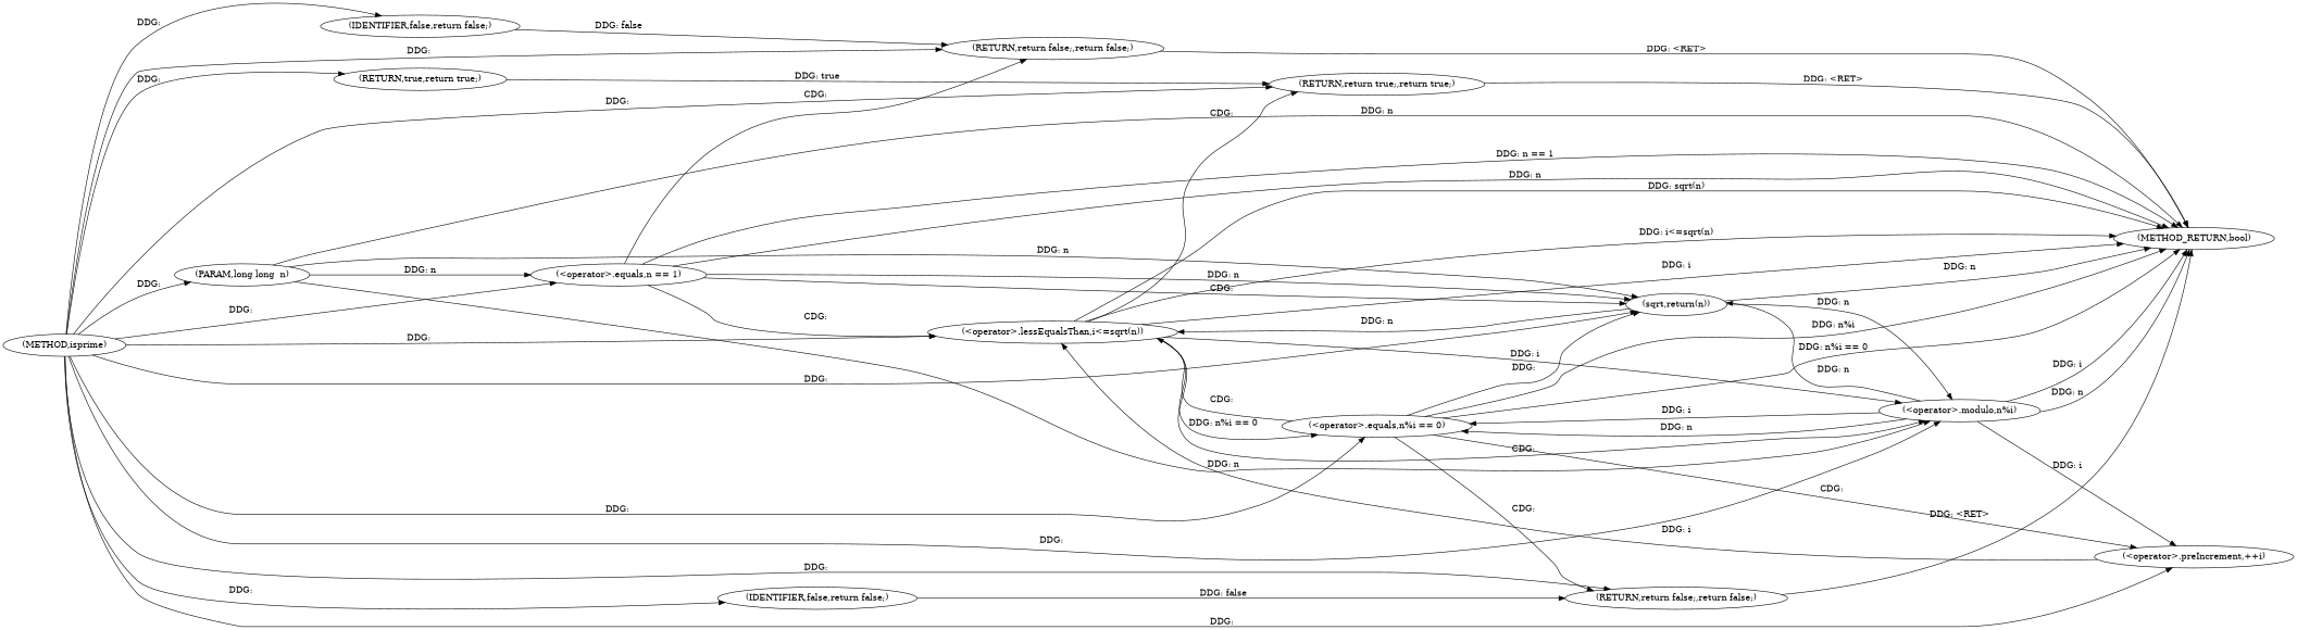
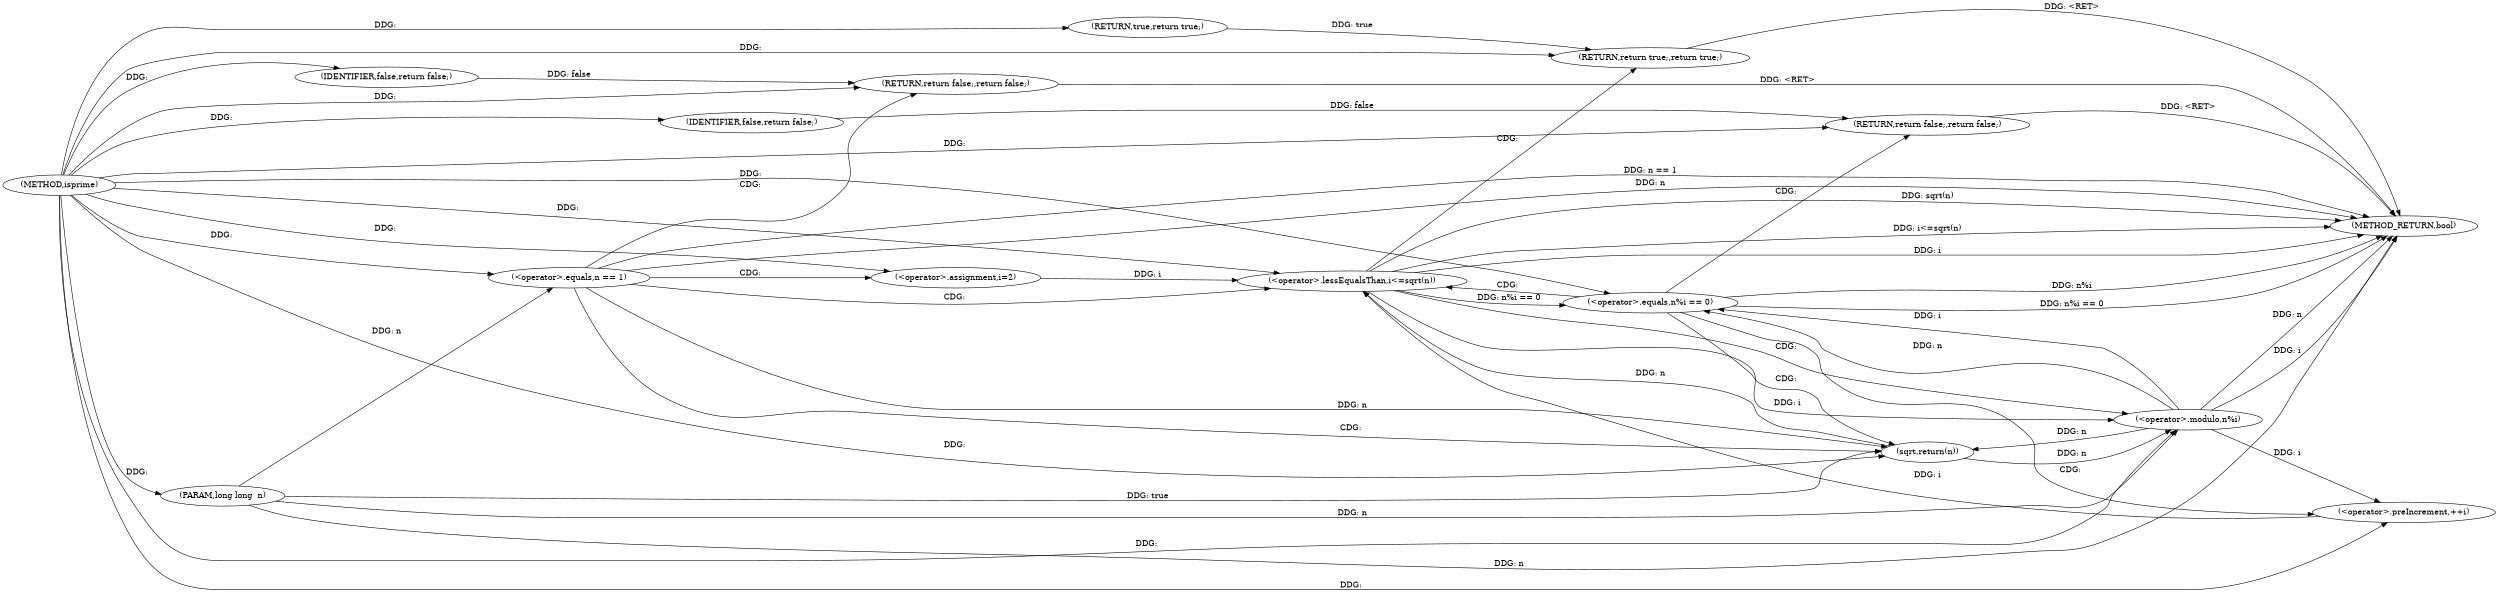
  digraph {
    rankdir=LR
    n1 [label="(METHOD,isprime)"]
    n2 [label="(PARAM,long long  n)"]
    n3 [label="(RETURN,return true;,return true;)"]
    n4 [label="(<operator>.equals,n == 1)"]
+   n5 [label="(<operator>.assignment,i=2)"]
    n6 [label="(<operator>.lessEqualsThan,i<=sqrt(n))"]
    n7 [label="(<operator>.preIncrement,++i)"]
    n8 [label="(RETURN,true,return true;)"]
    n9 [label="(RETURN,return false;,return false;)"]
    n10 [label="(IDENTIFIER,false,return false;)"]
    n11 [label="(sqrt,return(n))"]
    n12 [label="(<operator>.equals,n%i == 0)"]
    n13 [label="(RETURN,return false;,return false;)"]
    n14 [label="(<operator>.modulo,n%i)"]
    n15 [label="(IDENTIFIER,false,return false;)"]
    n16 [label="(METHOD_RETURN,bool)"]
    n1 -> n2 [label="DDG: "]
    n1 -> n3 [label="DDG: "]
    n1 -> n4 [label="DDG: "]
+   n1 -> n5 [label="DDG: "]
    n1 -> n6 [label="DDG: "]
    n1 -> n7 [label="DDG: "]
    n1 -> n8 [label="DDG: "]
    n1 -> n9 [label="DDG: "]
    n1 -> n10 [label="DDG: "]
    n1 -> n11 [label="DDG: "]
    n1 -> n12 [label="DDG: "]
    n1 -> n13 [label="DDG: "]
    n1 -> n14 [label="DDG: "]
    n1 -> n15 [label="DDG: "]
    n2 -> n4 [label="DDG: n"]
-   n2 -> n11 [label="DDG: n"]
+   n2 -> n11 [label="DDG: true"]
    n2 -> n14 [label="DDG: n"]
    n2 -> n16 [label="DDG: n"]
    n3 -> n16 [label="DDG: <RET>"]
+   n4 -> n5 [label="CDG: "]
    n4 -> n6 [label="CDG: "]
    n4 -> n9 [label="CDG: "]
    n4 -> n11 [label="DDG: n"]
    n4 -> n11 [label="CDG: "]
    n4 -> n16 [label="DDG: n"]
    n4 -> n16 [label="DDG: n == 1"]
+   n5 -> n6 [label="DDG: i"]
    n6 -> n3 [label="CDG: "]
    n6 -> n12 [label="DDG: n%i == 0"]
    n6 -> n14 [label="DDG: i"]
    n6 -> n14 [label="CDG: "]
    n6 -> n16 [label="DDG: i"]
    n6 -> n16 [label="DDG: sqrt(n)"]
    n6 -> n16 [label="DDG: i<=sqrt(n)"]
    n7 -> n6 [label="DDG: i"]
    n8 -> n3 [label="DDG: true"]
    n9 -> n16 [label="DDG: <RET>"]
    n10 -> n9 [label="DDG: false"]
    n11 -> n6 [label="DDG: n"]
    n11 -> n14 [label="DDG: n"]
-   n11 -> n16 [label="DDG: n"]
    n12 -> n6 [label="CDG: "]
    n12 -> n7 [label="CDG: "]
-   n12 -> n11 [label="DDG: "]
+   n12 -> n11 [label="CDG: "]
    n12 -> n13 [label="CDG: "]
    n12 -> n16 [label="DDG: n%i"]
    n12 -> n16 [label="DDG: n%i == 0"]
    n13 -> n16 [label="DDG: <RET>"]
    n14 -> n7 [label="DDG: i"]
    n14 -> n11 [label="DDG: n"]
    n14 -> n12 [label="DDG: i"]
    n14 -> n12 [label="DDG: n"]
    n14 -> n16 [label="DDG: n"]
    n14 -> n16 [label="DDG: i"]
    n15 -> n13 [label="DDG: false"]
  }
